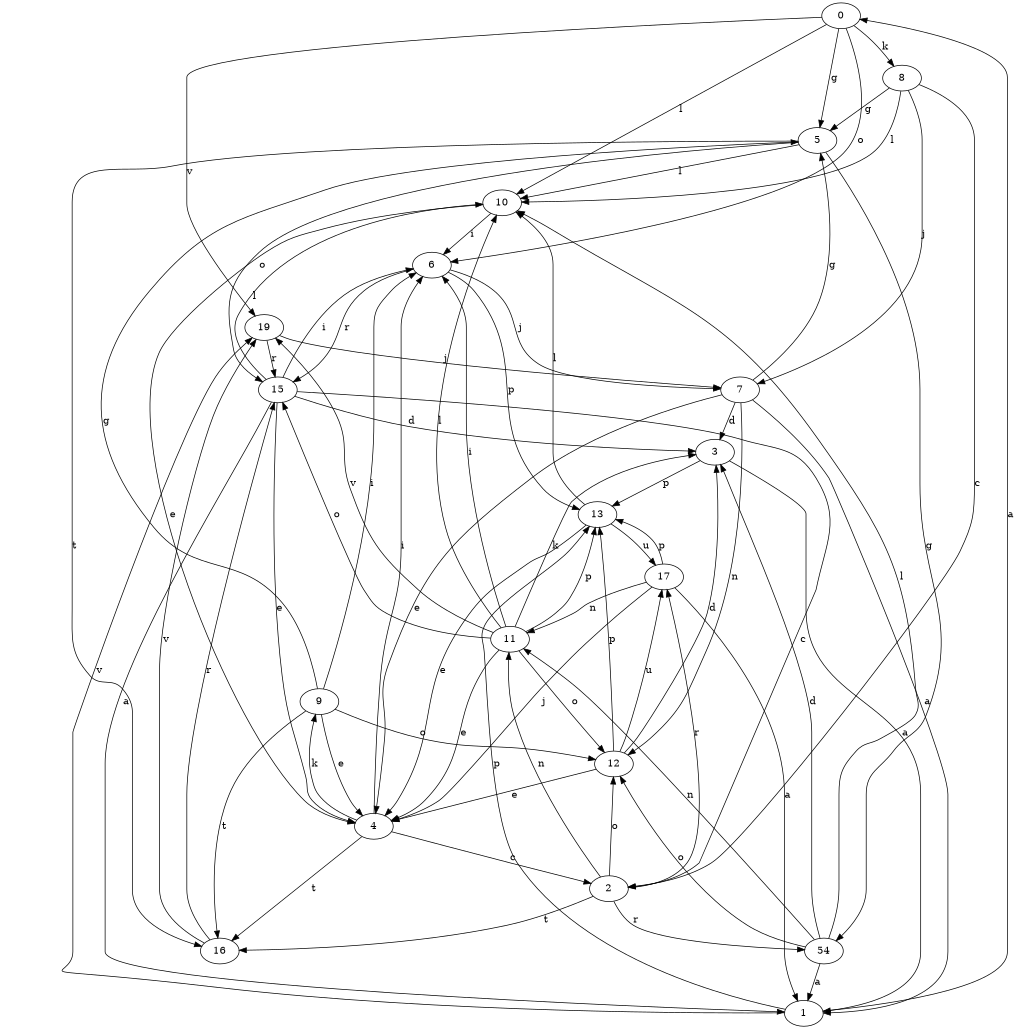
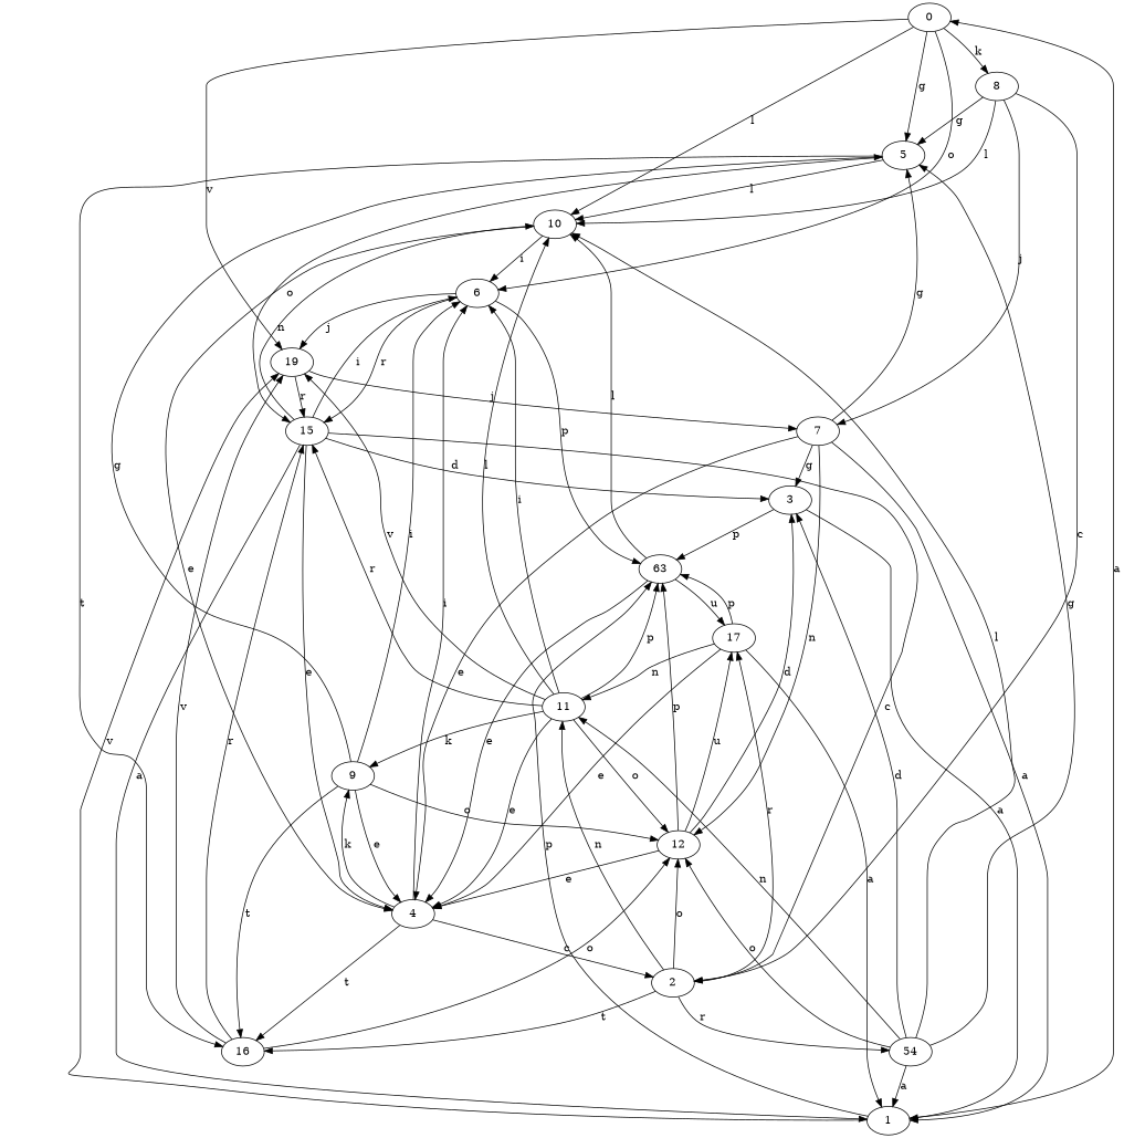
  strict digraph {
    0
    5
    6
    8
    10
    19
    16
    15
-   13
+   13 [label=63]
    7
    2
    4
    1
    11
    12
    n16 [label=54]
    17
    3
    9
    0 -> 5 [label=g]
    0 -> 6 [label=o]
    0 -> 8 [label=k]
    0 -> 10 [label=l]
    0 -> 19 [label=v]
    5 -> 10 [label=l]
    5 -> 16 [label=t]
    5 -> 15 [label=o]
    6 -> 15 [label=r]
    6 -> 13 [label=p]
-   6 -> 7 [label=j]
+   6 -> 19 [label=j]
    8 -> 5 [label=g]
    8 -> 10 [label=l]
    8 -> 7 [label=j]
    8 -> 2 [label=c]
    10 -> 6 [label=i]
    10 -> 4 [label=e]
    19 -> 15 [label=r]
    19 -> 7 [label=j]
    16 -> 19 [label=v]
    16 -> 15 [label=r]
+   16 -> 12 [label=o]
    15 -> 6 [label=i]
-   15 -> 10 [label=l]
+   15 -> 10 [label=n]
    15 -> 2 [label=c]
    15 -> 4 [label=e]
    15 -> 1 [label=a]
    15 -> 3 [label=d]
    13 -> 10 [label=l]
    13 -> 4 [label=e]
    13 -> 17 [label=u]
    7 -> 5 [label=g]
    7 -> 4 [label=e]
    7 -> 1 [label=a]
    7 -> 12 [label=n]
-   7 -> 3 [label=d]
+   7 -> 3 [label=g]
    2 -> 16 [label=t]
    2 -> 11 [label=n]
    2 -> 12 [label=o]
    2 -> n16 [label=r]
    2 -> 17 [label=r]
    4 -> 6 [label=i]
    4 -> 16 [label=t]
    4 -> 2 [label=c]
    4 -> 9 [label=k]
    1 -> 0 [label=a]
    1 -> 19 [label=v]
    1 -> 13 [label=p]
    11 -> 6 [label=i]
    11 -> 10 [label=l]
    11 -> 19 [label=v]
-   11 -> 15 [label=o]
+   11 -> 15 [label=r]
    11 -> 13 [label=p]
    11 -> 4 [label=e]
    11 -> 12 [label=o]
-   11 -> 3 [label=k]
+   11 -> 9 [label=k]
    12 -> 13 [label=p]
    12 -> 4 [label=e]
    12 -> 17 [label=u]
    12 -> 3 [label=d]
-   5 -> n16 [label=g]
+   n16 -> 5 [label=g]
    n16 -> 10 [label=l]
    n16 -> 1 [label=a]
    n16 -> 11 [label=n]
    n16 -> 12 [label=o]
    n16 -> 3 [label=d]
    17 -> 13 [label=p]
-   17 -> 4 [label=j]
+   17 -> 4 [label=e]
    17 -> 1 [label=a]
    17 -> 11 [label=n]
    3 -> 13 [label=p]
    3 -> 1 [label=a]
    9 -> 5 [label=g]
    9 -> 6 [label=i]
    9 -> 16 [label=t]
    9 -> 4 [label=e]
    9 -> 12 [label=o]
  }
